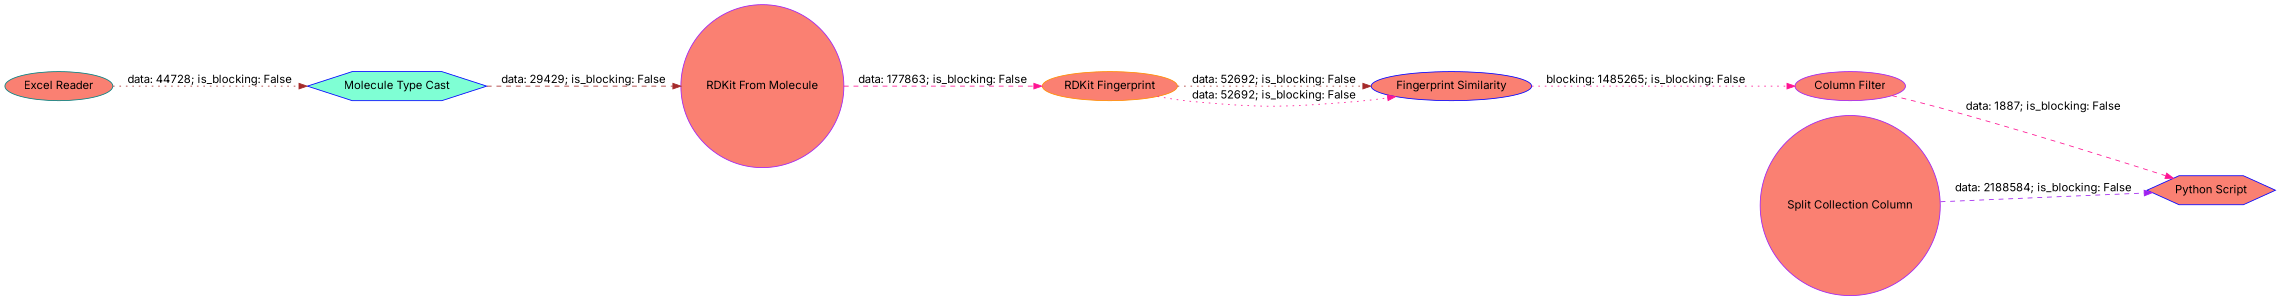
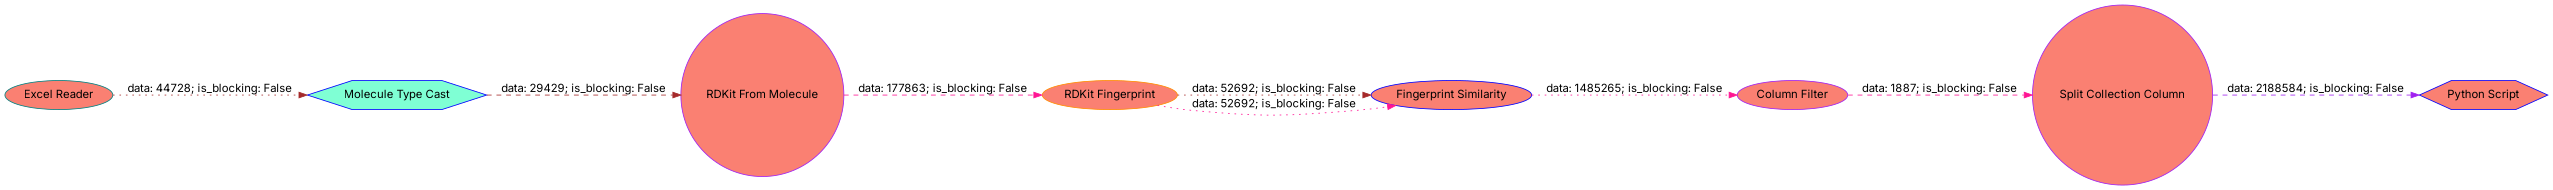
  digraph {
    fontname=Inter
    rankdir=LR
    node [color=blue fillcolor=salmon fontname=Inter shape=ellipse style=filled]
    edge [color=deeppink fontname=Inter style=dotted]
    n1 [color=teal label="Excel Reader"]
    n2 [fillcolor=aquamarine label="Molecule Type Cast" shape=hexagon]
    n3 [color=purple label="RDKit From Molecule" shape=circle]
    n4 [label="Python Script" shape=hexagon]
    n5 [color=darkorange label="RDKit Fingerprint"]
    n6 [label="Fingerprint Similarity"]
    n7 [color=purple label="Column Filter"]
    n8 [color=purple label="Split Collection Column" shape=circle]
    n1 -> n2 [color=brown label="data: 44728; is_blocking: False"]
    n2 -> n3 [color=brown label="data: 29429; is_blocking: False" style=dashed]
    n3 -> n5 [label="data: 177863; is_blocking: False" style=dashed]
    n5 -> n6 [color=brown label="data: 52692; is_blocking: False"]
    n5 -> n6 [label="data: 52692; is_blocking: False"]
-   n6 -> n7 [label="blocking: 1485265; is_blocking: False"]
-   n7 -> n4 [label="data: 1887; is_blocking: False" style=dashed]
+   n6 -> n7 [label="data: 1485265; is_blocking: False"]
+   n7 -> n8 [label="data: 1887; is_blocking: False" style=dashed]
    n8 -> n4 [color=purple label="data: 2188584; is_blocking: False" style=dashed]
  }
